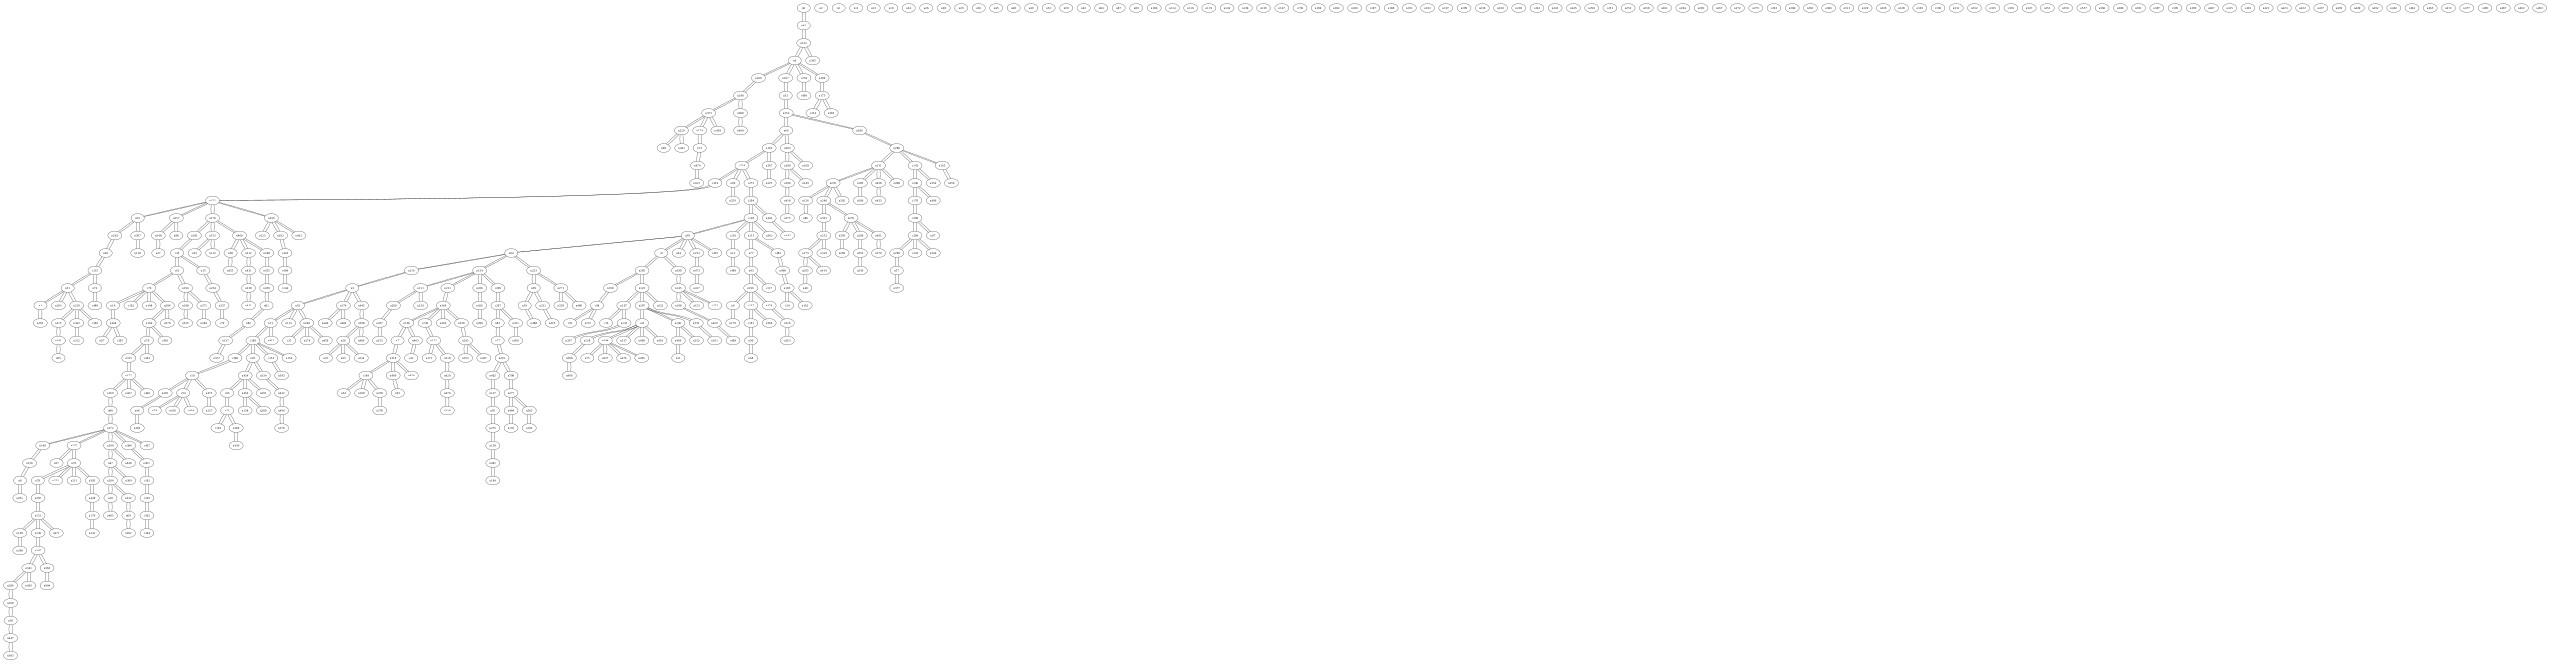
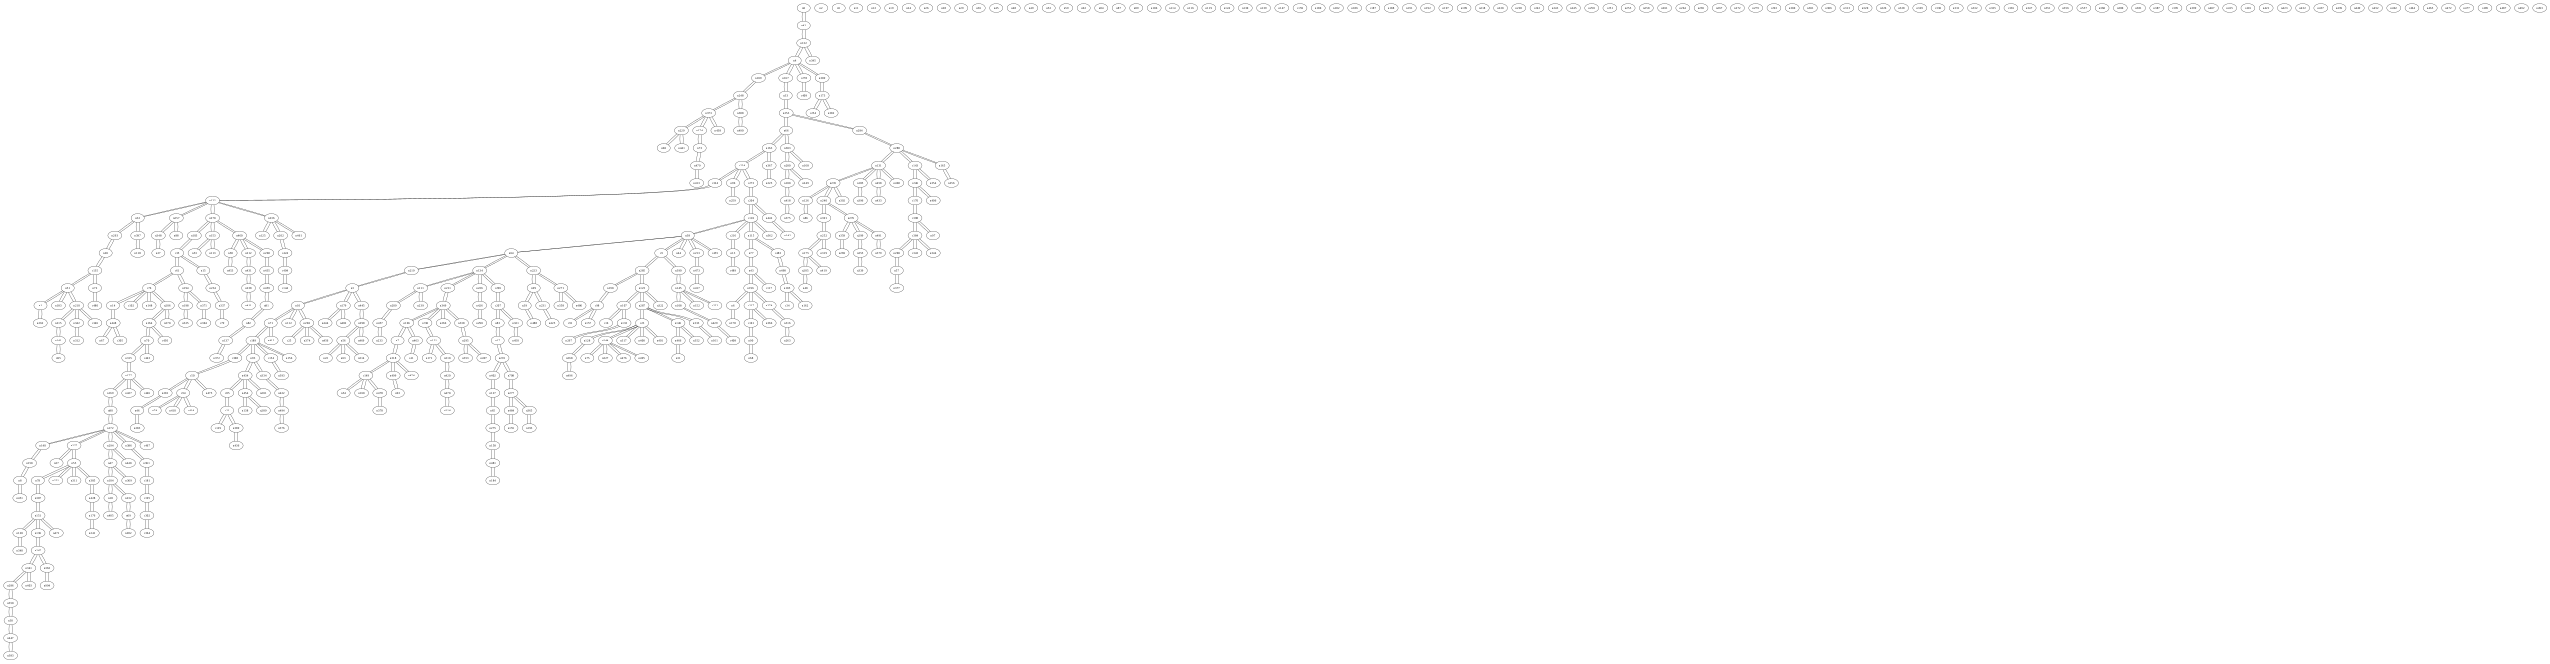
  graph {
    fontname="Liberation Serif"
    node [fontname="Liberation Serif"]
    edge [fontname="Liberation Serif"]
    n0
    n42
    n132
    n1
    n51
    n262
    n135
    n183
    n210
    n2
    n3
    n10
    n179
    n219
    n445
    n71
    n112
    n260
    n444
    n482
    n64
    n298
    n4
    n109
    n167
    n278
    n309
    n248
    n345
    n33
    n409
    n173
    n5
    n6
    n178
    n196
    n43
    n217
    n274
    n7
    n166
    n318
    n463
    n349
    n149
    n499
    n474
    n8
    n150
    n451
    n140
    n9
    n38
    n285
    n390
    n44
    n110
    n213
    n455
    n190
    n123
    n145
    n189
    n412
    n25
    n374
    n456
    n11
    n12
    n13
    n216
    n489
    n14
    n76
    n448
    n61
    n102
    n148
    n206
    n67
    n305
    n15
    n35
    n234
    n103
    n337
    n16
    n107
    n133
    n17
    n83
    n291
    n207
    n402
    n208 [label=n708]
    n18
    n104
    n405
    n47
    n232
    n19
    n20
    n293
    n72
    n32
    n21
    n85
    n129
    n389
    n434
    n436
    n22
    n56
    n63
    n314
    n23
    n128
    n244
    n287
    n317
    n400
    n401
    n368
    n75
    n327
    n476
    n495
    n146
    n333
    n24
    n26
    n27
    n348
    n257
    n28
    n29
    n30
    n350
    n447
    n286
    n383
    n31
    n466
    n122
    n397
    n270
    n236
    n324
    n118
    n253
    n66
    n284
    n34
    n105
    n162
    n498
    n194
    n36
    n37
    n227
    n55
    n172
    n134
    n223
    n115
    n204
    n362
    n473
    n39
    n99
    n488
    n231
    n40
    n205
    n175
    n41
    n77
    n117
    n45
    n46
    n281
    n283
    n50
    n294
    n369
    n440
    n48
    n49
    n94
    n308
    n475
    n74
    n410
    n414
-   n237
    n215
    n342
    n346
    n52
    n53
    n153
    n113
    n54
    n160
    n478
    n78
    n221
    n311
    n385
    n307
    n428
    n469
    n57
    n200
    n377
    n384
    n58
    n453
    n460
    n212
    n268
    n59
    n60
    n229
    n373
    n441
    n198
    n371
    n62
    n111
    n211
    n226
    n296
    n271
    n65
    n127
    n275
    n158
    n163
    n303
    n224
    n367
    n280
    n168
    n68
    n90
    n101
    n69
    n282
    n70
    n164
    n315
    n443
    n430
    n177
    n93
    n154
    n156
    n480
    n73
    n174
    n479
    n413
    n370
    n483
    n151
    n79
    n80
    n169
    n386
    n467
    n81
    n82
    n459
    n137
    n435
    n372
    n321
    n84
    n454
    n201
    n86
    n126
    n235
    n87
    n88
    n89
    n91
    n98
    n157
    n92
    n334
    n422
    n95
    n141
    n96
    n259
    n273
    n97
    n398
    n170
    n425
    n100
    n418
    n249
    n375
    n366
    n106
    n322
    n297
    n108
    n429
    n152
    n222
    n408
    n388
    n442
    n209
    n239
    n457
    n114
    n116
    n119
    n120
    n340
    n136
    n471
    n121
    n171
    n230
    n310
    n420
    n125
    n202
    n461
    n124
    n131
    n240
    n392
    n496
    n130
    n185
    n288
    n458
    n468
    n396
    n143
    n165
    n433
    n426
    n247
    n341
    n363
    n138
    n289
    n139
    n142
    n246
    n354
    n406
    n144
    n404
    n424
    n352
    n147
    n378
    n393
    n155
    n484
    n277
    n481
    n184
    n159
    n161
    n225
    n256
    n266
    n338
    n427
    n446
    n361
    n254
    n382
    n438
    n252
    n419
    n391
    n319
    n176
    n241
    n180
    n181
    n195
    n302
    n182
    n186
    n187
    n188
    n191
    n192
    n193
    n365
    n325
    n304
    n364
    n316
    n197
    n199
    n343
    n344
    n450
    n233
    n312
    n431
    n238
    n417
    n214
    n470
    n218
    n220
    n358
    n486
    n290
    n228
    n276
    n411
    n359
    n299
    n491
    n242
    n243
    n245
    n403
    n394 [label=n994]
    n490
    n250
    n251
    n255
    n258
    n261
    n263
    n264
    n265
    n267
    n269
    n272
    n355
    n379
    n279
    n292
    n295
    n353
    n497
    n339
    n300
    n301
    n306
    n313
    n320
    n326
    n328
    n329
    n330
    n331
    n332
    n494
    n335
    n336
    n347
    n351
    n356
    n357 [label=n557]
    n360
    n376
    n380
    n381
    n387
    n395
    n399
    n407
    n415
    n416
    n421
    n423
    n432
    n437
    n439
    n449
    n452
    n462
    n464
    n465
    n472
    n477
    n485
    n487
    n492
    n493
    n0 -- n42
    n42 -- n0
    n42 -- n132
    n132 -- n42
    n132 -- n4
    n132 -- n345
    n1 -- n51
    n1 -- n262
    n51 -- n1
    n51 -- n135
    n51 -- n183
    n51 -- n210
    n262 -- n1
    n135 -- n51
    n135 -- n20
    n135 -- n72
    n183 -- n51
    n210 -- n51
    n210 -- n215
    n210 -- n342
    n210 -- n346
    n3 -- n10
    n3 -- n179
    n3 -- n219
    n3 -- n445
    n10 -- n3
    n10 -- n71
    n10 -- n112
    n10 -- n260
    n179 -- n3
    n179 -- n444
    n179 -- n482
    n219 -- n3
    n219 -- n64
    n445 -- n3
    n445 -- n298
    n71 -- n10
    n71 -- n189
    n71 -- n412
    n112 -- n10
    n260 -- n10
    n260 -- n25
    n260 -- n374
    n260 -- n456
    n444 -- n179
    n482 -- n179
    n64 -- n219
    n64 -- n38
    n64 -- n134
    n64 -- n223
    n298 -- n445
    n298 -- n56
    n298 -- n469
    n4 -- n132
    n4 -- n109
    n4 -- n167
    n4 -- n278
    n4 -- n309
    n109 -- n4
    n109 -- n248
    n167 -- n4
    n167 -- n33
    n278 -- n4
    n278 -- n409
    n309 -- n4
    n309 -- n173
    n248 -- n109
    n248 -- n373
    n248 -- n388
    n345 -- n132
    n33 -- n167
    n33 -- n253
    n409 -- n278
    n173 -- n309
    n173 -- n254
    n173 -- n382
    n6 -- n178
    n6 -- n196
    n178 -- n6
    n196 -- n6
    n196 -- n43
    n196 -- n217
    n196 -- n274
    n43 -- n196
    n43 -- n77
    n43 -- n117
    n217 -- n196
    n217 -- n101
    n217 -- n366
    n274 -- n196
    n274 -- n316
    n7 -- n166
    n7 -- n318
    n166 -- n7
    n166 -- n463
    n166 -- n349
    n318 -- n7
    n318 -- n149
    n318 -- n499
    n318 -- n474
    n463 -- n166
    n463 -- n41
    n349 -- n166
    n349 -- n211
    n349 -- n230
    n349 -- n266
    n349 -- n338
    n149 -- n318
    n149 -- n54
    n149 -- n160
    n149 -- n478
    n499 -- n318
    n499 -- n92
    n474 -- n318
    n8 -- n150
    n8 -- n451
    n150 -- n8
    n150 -- n140
    n451 -- n8
    n140 -- n150
    n140 -- n172
    n9 -- n38
    n9 -- n285
    n9 -- n390
    n38 -- n64
    n38 -- n9
    n38 -- n44
    n38 -- n110
    n38 -- n213
    n38 -- n455
    n285 -- n9
    n285 -- n190
    n285 -- n123
    n390 -- n9
    n390 -- n145
    n44 -- n38
    n110 -- n38
    n110 -- n216
    n110 -- n115
    n110 -- n204
    n110 -- n362
    n213 -- n38
    n213 -- n473
    n455 -- n38
    n190 -- n285
    n190 -- n98
    n123 -- n285
    n123 -- n107
    n123 -- n287
    n123 -- n322
    n145 -- n390
    n145 -- n108
    n145 -- n152
    n145 -- n222
    n189 -- n71
    n189 -- n308
    n189 -- n93
    n189 -- n154
    n189 -- n156
    n412 -- n71
    n25 -- n260
    n374 -- n260
    n456 -- n260
    n13 -- n216
    n13 -- n489
    n216 -- n110
    n216 -- n13
    n489 -- n13
    n14 -- n76
    n14 -- n448
    n76 -- n14
    n76 -- n61
    n76 -- n102
    n76 -- n148
    n76 -- n206
    n448 -- n14
    n448 -- n67
    n448 -- n305
    n61 -- n76
    n61 -- n35
    n61 -- n194
    n102 -- n76
    n148 -- n76
    n206 -- n76
    n206 -- n164
    n206 -- n370
    n67 -- n448
    n305 -- n448
    n15 -- n35
    n15 -- n234
    n35 -- n61
    n35 -- n15
    n35 -- n103
    n234 -- n15
    n234 -- n337
    n103 -- n35
    n103 -- n270
    n337 -- n234
    n337 -- n79
    n16 -- n107
    n107 -- n123
    n107 -- n16
    n107 -- n133
    n133 -- n107
    n133 -- n297
    n17 -- n83
    n17 -- n291
    n83 -- n17
    n83 -- n207
    n291 -- n17
    n291 -- n402
    n291 -- n208
    n207 -- n83
    n207 -- n296
    n207 -- n321
    n402 -- n291
    n402 -- n127
    n208 -- n291
    n208 -- n277
    n18 -- n104
    n18 -- n405
    n104 -- n18
    n104 -- n47
    n104 -- n232
    n405 -- n18
    n47 -- n104
    n47 -- n294
    n47 -- n369
    n232 -- n104
    n232 -- n69
    n20 -- n135
    n20 -- n293
    n293 -- n20
    n293 -- n32
    n72 -- n135
    n72 -- n480
    n32 -- n293
    n32 -- n122
    n32 -- n397
    n21 -- n85
    n21 -- n129
    n21 -- n389
    n85 -- n21
    n85 -- n434
    n129 -- n21
    n389 -- n21
    n389 -- n436
    n434 -- n85
    n434 -- n93
    n434 -- n454
    n434 -- n201
    n436 -- n389
    n22 -- n56
    n56 -- n298
    n56 -- n22
    n56 -- n63
    n56 -- n314
    n63 -- n56
    n314 -- n56
    n23 -- n128
    n23 -- n244
    n23 -- n287
    n23 -- n317
    n23 -- n400
    n23 -- n401
    n128 -- n23
    n128 -- n368
    n244 -- n23
    n244 -- n75
    n244 -- n327
    n244 -- n476
    n244 -- n495
    n287 -- n123
    n287 -- n23
    n287 -- n146
    n287 -- n333
    n317 -- n23
    n400 -- n23
    n401 -- n23
    n368 -- n128
    n368 -- n496
    n75 -- n244
    n327 -- n244
    n476 -- n244
    n495 -- n244
    n146 -- n287
    n146 -- n466
    n146 -- n352
    n333 -- n287
    n333 -- n161
    n27 -- n348
    n348 -- n27
    n348 -- n257
    n257 -- n348
    n257 -- n122
    n257 -- n88
    n30 -- n350
    n30 -- n447
    n350 -- n30
    n350 -- n286
    n447 -- n30
    n447 -- n383
    n286 -- n350
    n286 -- n341
    n383 -- n447
    n31 -- n466
    n466 -- n146
    n466 -- n31
    n122 -- n32
    n122 -- n257
    n122 -- n270
    n122 -- n236
    n122 -- n324
    n397 -- n32
    n397 -- n118
    n270 -- n103
    n270 -- n122
    n270 -- n153
    n270 -- n460
    n236 -- n122
    n236 -- n125
    n236 -- n202
    n236 -- n461
    n324 -- n122
    n324 -- n224
    n118 -- n397
    n253 -- n33
    n253 -- n66
    n253 -- n284
    n66 -- n253
    n66 -- n163
    n66 -- n303
    n284 -- n253
    n284 -- n288
    n34 -- n105
    n105 -- n34
    n105 -- n162
    n105 -- n498
    n162 -- n105
    n498 -- n105
    n498 -- n483
    n194 -- n61
    n194 -- n198
    n194 -- n371
    n37 -- n227
    n227 -- n37
    n227 -- n55
    n227 -- n172
    n55 -- n227
    n55 -- n78
    n55 -- n221
    n55 -- n311
    n55 -- n385
    n172 -- n140
    n172 -- n227
    n172 -- n294
    n172 -- n80
    n172 -- n386
    n172 -- n467
    n134 -- n64
    n134 -- n111
    n134 -- n211
    n134 -- n226
    n134 -- n296
    n223 -- n64
    n223 -- n99
    n223 -- n271
    n115 -- n110
    n115 -- n77
    n115 -- n483
    n204 -- n110
    n204 -- n273
    n204 -- n442
    n362 -- n110
    n473 -- n213
    n473 -- n417
    n39 -- n99
    n39 -- n488
    n99 -- n223
    n99 -- n39
    n99 -- n231
    n488 -- n39
    n231 -- n99
    n231 -- n425
    n40 -- n205
    n205 -- n40
    n205 -- n175
    n175 -- n205
    n175 -- n252
    n175 -- n419
    n41 -- n463
    n77 -- n43
    n77 -- n115
    n117 -- n43
    n46 -- n281
    n46 -- n283
    n281 -- n46
    n281 -- n50
    n283 -- n46
    n50 -- n281
    n50 -- n94
    n50 -- n308
    n50 -- n475
    n294 -- n47
    n294 -- n172
    n294 -- n440
    n369 -- n47
    n440 -- n294
    n94 -- n50
    n94 -- n74
    n94 -- n410
    n94 -- n414
    n308 -- n189
    n308 -- n50
    n475 -- n50
-   n475 -- n237
    n74 -- n94
    n410 -- n94
    n414 -- n94
-   n237 -- n475
    n215 -- n210
    n215 -- n141
    n342 -- n210
    n342 -- n312
    n346 -- n210
    n53 -- n153
    n153 -- n270
    n153 -- n53
    n153 -- n113
    n113 -- n153
    n54 -- n149
    n160 -- n149
    n478 -- n149
    n478 -- n378
    n78 -- n55
    n78 -- n307
    n221 -- n55
    n311 -- n55
    n385 -- n55
    n385 -- n428
    n307 -- n78
    n307 -- n151
    n428 -- n385
    n428 -- n176
    n469 -- n298
    n57 -- n200
    n57 -- n377
    n200 -- n57
    n200 -- n384
    n377 -- n57
    n384 -- n200
    n384 -- n398
    n384 -- n343
    n384 -- n344
    n58 -- n453
    n58 -- n460
    n453 -- n58
    n460 -- n270
    n460 -- n58
    n460 -- n212
    n460 -- n268
    n212 -- n460
    n212 -- n431
    n268 -- n460
    n268 -- n435
    n60 -- n229
    n229 -- n60
    n229 -- n373
    n229 -- n441
    n373 -- n248
    n373 -- n229
    n373 -- n174
    n373 -- n438
    n441 -- n229
    n198 -- n194
    n198 -- n325
    n371 -- n194
    n371 -- n304
    n111 -- n134
    n111 -- n209
    n111 -- n239
    n211 -- n349
    n211 -- n134
    n226 -- n134
    n226 -- n426
    n296 -- n207
    n296 -- n134
    n271 -- n223
    n271 -- n358
    n271 -- n486
    n65 -- n127
    n65 -- n275
    n127 -- n402
    n127 -- n65
    n275 -- n65
    n275 -- n158
    n158 -- n275
    n158 -- n481
    n163 -- n66
    n163 -- n224
    n163 -- n367
    n303 -- n66
    n303 -- n280
    n303 -- n168
    n224 -- n324
    n224 -- n163
    n224 -- n96
    n224 -- n273
    n367 -- n163
    n367 -- n225
    n280 -- n303
    n280 -- n100
    n280 -- n249
    n168 -- n303
    n68 -- n90
    n90 -- n68
    n90 -- n101
    n101 -- n217
    n101 -- n90
    n69 -- n232
    n69 -- n282
    n282 -- n69
    n70 -- n164
    n70 -- n315
    n70 -- n443
    n164 -- n206
    n164 -- n70
    n164 -- n430
    n315 -- n70
    n315 -- n177
    n443 -- n70
    n430 -- n164
    n177 -- n315
    n177 -- n169
    n177 -- n427
    n177 -- n446
    n93 -- n189
    n93 -- n434
    n93 -- n334
    n154 -- n189
    n154 -- n393
    n156 -- n189
    n480 -- n72
    n73 -- n174
    n73 -- n479
    n174 -- n373
    n174 -- n73
    n479 -- n73
    n479 -- n413
    n413 -- n479
    n370 -- n206
    n483 -- n498
    n483 -- n115
    n151 -- n307
    n151 -- n120
    n151 -- n136
    n151 -- n471
    n79 -- n337
    n80 -- n172
    n80 -- n169
    n169 -- n177
    n169 -- n80
    n386 -- n172
    n386 -- n361
    n467 -- n172
    n81 -- n82
    n81 -- n459
    n82 -- n81
    n82 -- n137
    n459 -- n81
    n459 -- n435
    n137 -- n82
    n137 -- n372
    n435 -- n268
    n435 -- n459
    n372 -- n137
    n321 -- n207
    n321 -- n450
    n454 -- n434
    n454 -- n138
    n454 -- n289
    n201 -- n434
    n86 -- n126
    n126 -- n86
    n126 -- n235
    n235 -- n126
    n235 -- n131
    n235 -- n240
    n235 -- n392
    n88 -- n257
    n91 -- n98
    n98 -- n190
    n98 -- n91
    n98 -- n157
    n157 -- n98
    n92 -- n499
    n334 -- n93
    n334 -- n422
    n422 -- n334
    n422 -- n494
    n95 -- n141
    n141 -- n215
    n141 -- n95
    n96 -- n224
    n96 -- n259
    n259 -- n96
    n273 -- n204
    n273 -- n224
    n97 -- n398
    n398 -- n384
    n398 -- n97
    n398 -- n170
    n170 -- n398
    n170 -- n246
    n425 -- n231
    n100 -- n280
    n100 -- n418
    n418 -- n100
    n418 -- n375
    n249 -- n280
    n375 -- n418
    n366 -- n217
    n322 -- n123
    n297 -- n133
    n108 -- n145
    n108 -- n429
    n429 -- n108
    n429 -- n408
    n152 -- n145
    n222 -- n145
    n408 -- n429
    n388 -- n248
    n388 -- n490
    n442 -- n204
    n442 -- n142
    n209 -- n111
    n209 -- n457
    n239 -- n111
    n457 -- n209
    n457 -- n233
    n120 -- n151
    n120 -- n340
    n340 -- n120
    n136 -- n151
    n136 -- n247
    n471 -- n151
    n121 -- n171
    n121 -- n230
    n121 -- n310
    n171 -- n121
    n230 -- n349
    n230 -- n121
    n310 -- n121
    n310 -- n420
    n420 -- n310
    n420 -- n470
    n125 -- n236
    n202 -- n236
    n202 -- n424
    n461 -- n236
    n131 -- n235
    n131 -- n185
    n131 -- n288
    n131 -- n458
    n131 -- n468
    n240 -- n235
    n240 -- n391
    n240 -- n276
    n392 -- n235
    n496 -- n368
    n185 -- n131
    n185 -- n396
    n288 -- n284
    n288 -- n131
    n288 -- n143
    n288 -- n165
    n458 -- n131
    n458 -- n433
    n468 -- n131
    n396 -- n185
    n143 -- n288
    n143 -- n246
    n143 -- n354
    n165 -- n288
    n165 -- n256
    n433 -- n458
    n426 -- n226
    n426 -- n290
    n247 -- n136
    n247 -- n341
    n247 -- n363
    n341 -- n286
    n341 -- n247
    n341 -- n403
    n363 -- n247
    n363 -- n394
    n138 -- n454
    n289 -- n454
    n142 -- n442
    n246 -- n170
    n246 -- n143
    n246 -- n406
    n354 -- n143
    n406 -- n246
    n144 -- n404
    n404 -- n144
    n404 -- n424
    n424 -- n202
    n424 -- n404
    n352 -- n146
    n378 -- n478
    n393 -- n154
    n155 -- n484
    n484 -- n155
    n484 -- n277
    n277 -- n208
    n277 -- n484
    n277 -- n365
    n481 -- n158
    n481 -- n184
    n184 -- n481
    n161 -- n333
    n225 -- n367
    n256 -- n165
    n266 -- n349
    n338 -- n349
    n338 -- n295
    n427 -- n177
    n446 -- n177
    n361 -- n386
    n361 -- n181
    n254 -- n173
    n382 -- n173
    n438 -- n373
    n252 -- n175
    n252 -- n391
    n252 -- n319
    n419 -- n175
    n391 -- n240
    n391 -- n252
    n319 -- n252
    n176 -- n428
    n176 -- n241
    n241 -- n176
    n181 -- n361
    n181 -- n195
    n195 -- n181
    n195 -- n302
    n302 -- n195
    n302 -- n364
    n193 -- n365
    n365 -- n277
    n365 -- n193
    n325 -- n198
    n304 -- n371
    n364 -- n302
    n316 -- n274
    n316 -- n263
    n343 -- n384
    n344 -- n384
    n450 -- n321
    n233 -- n457
    n312 -- n342
    n431 -- n212
    n431 -- n238
    n238 -- n431
    n238 -- n411
    n417 -- n473
    n214 -- n470
    n470 -- n420
    n470 -- n214
    n358 -- n271
    n486 -- n271
    n290 -- n426
    n276 -- n240
    n276 -- n359
    n276 -- n299
    n276 -- n491
    n411 -- n238
    n359 -- n276
    n359 -- n269
    n299 -- n276
    n299 -- n355
    n491 -- n276
    n491 -- n379
    n403 -- n341
    n394 -- n363
    n490 -- n388
    n263 -- n316
    n269 -- n359
    n355 -- n299
    n355 -- n339
    n379 -- n491
    n295 -- n338
    n295 -- n353
    n295 -- n497
    n353 -- n295
    n497 -- n295
    n339 -- n355
    n494 -- n422
    n494 -- n376
    n376 -- n494
  }
